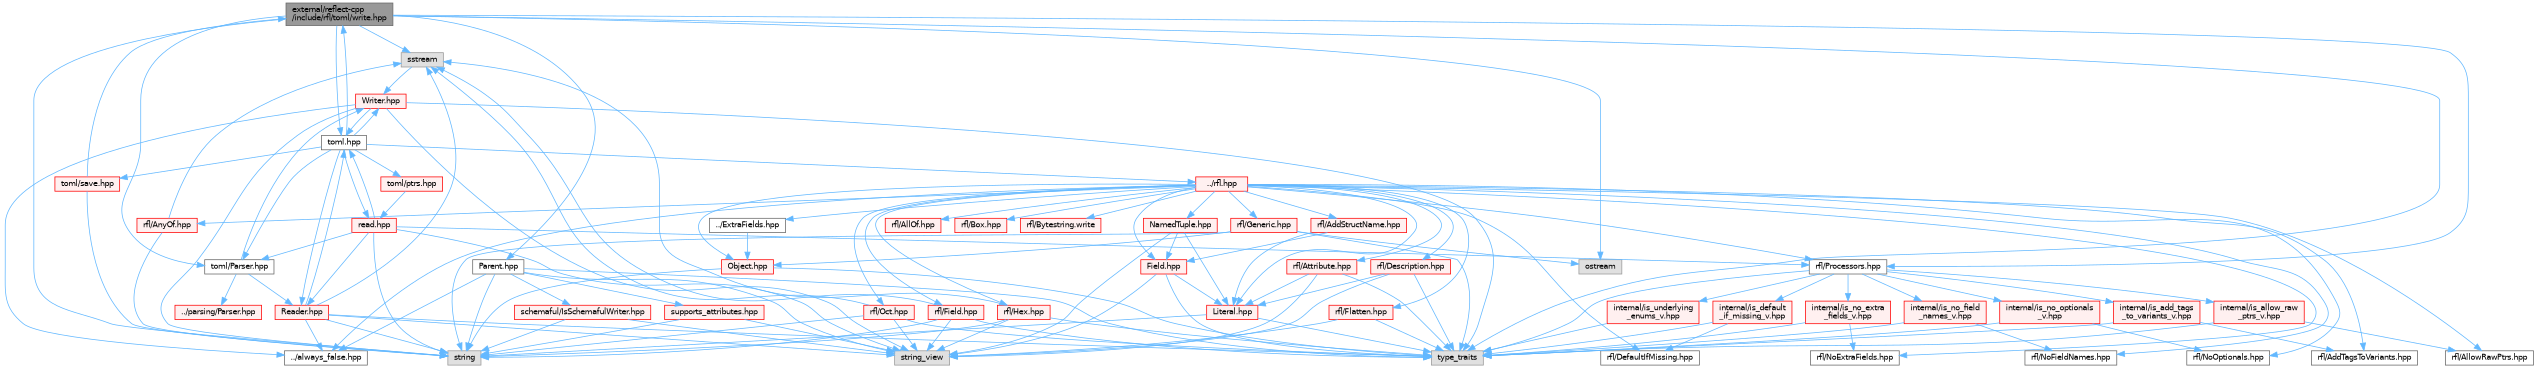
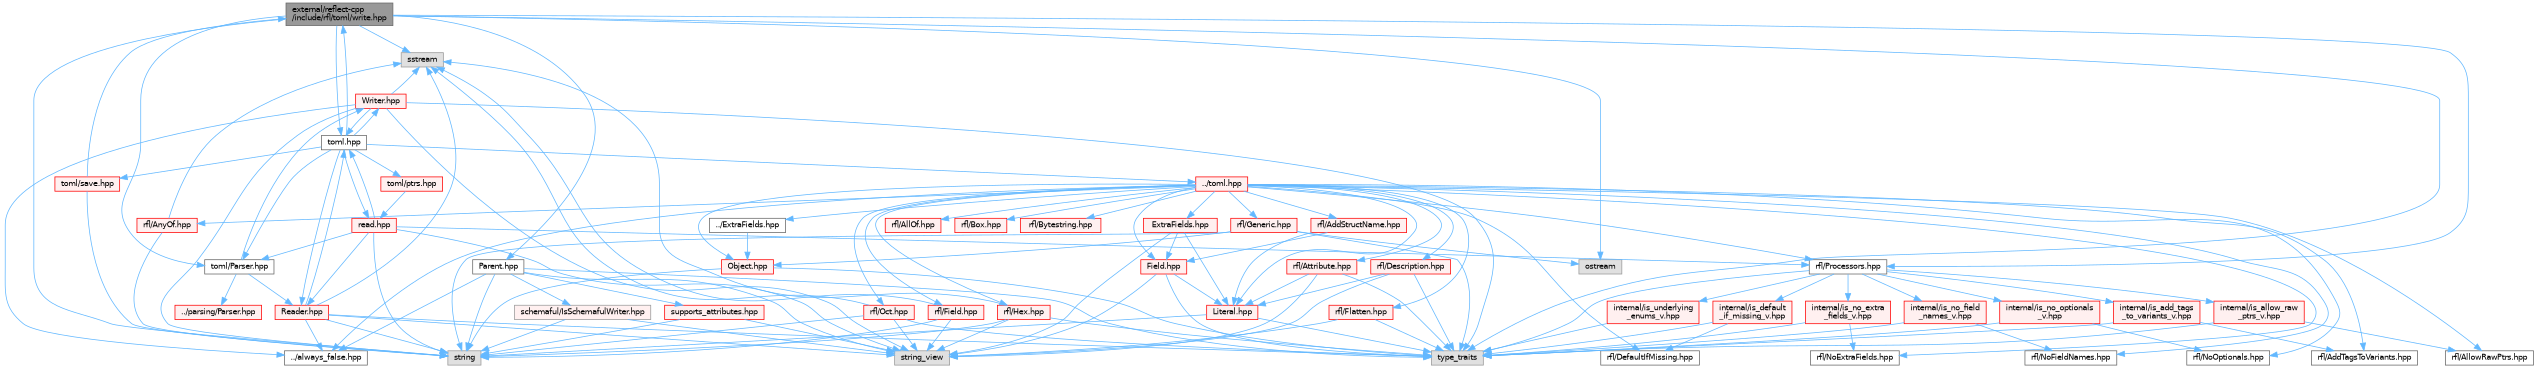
  digraph {
    node [color=red fillcolor="#FFF0F0" fontname=Helvetica fontsize=10 shape=box style=filled]
    edge [color=steelblue1 fontname=Helvetica fontsize=10 labelfontname=Helvetica labelfontsize=10 style=solid]
    n1 [color=gray40 fillcolor=grey60 fontcolor=black height=0.2 label="external/reflect-cpp\l/include/rfl/toml/write.hpp" width=0.4]
    n2 [color=grey60 fillcolor="#E0E0E0" height=0.2 label=ostream width=0.4]
    n3 [color=grey60 fillcolor="#E0E0E0" height=0.2 label=sstream width=0.4]
    n4 [color=grey60 fillcolor="#E0E0E0" height=0.2 label=string width=0.4]
    n5 [color=grey40 fillcolor=white height=0.2 label="toml.hpp" width=0.4]
    n6 [color=grey60 fillcolor="#E0E0E0" height=0.2 label=type_traits width=0.4]
    n7 [color=grey40 fillcolor=white height=0.2 label="rfl/Processors.hpp" width=0.4]
    n8 [color=grey40 fillcolor=white height=0.2 label="toml/Parser.hpp" width=0.4]
    n9 [color=grey40 fillcolor=white height=0.2 label="Parent.hpp" width=0.4]
-   n10 [height=0.2 label="../rfl.hpp" width=0.4]
+   n10 [height=0.2 label="../toml.hpp" width=0.4]
    n11 [height=0.2 label="Reader.hpp" width=0.4]
    n12 [height=0.2 label="Writer.hpp" width=0.4]
    n13 [height=0.2 label="toml/ptrs.hpp" width=0.4]
    n14 [height=0.2 label="read.hpp" width=0.4]
    n15 [height=0.2 label="toml/save.hpp" width=0.4]
    n16 [height=0.2 label="internal/is_add_tags\l_to_variants_v.hpp" width=0.4]
    n17 [height=0.2 label="internal/is_allow_raw\l_ptrs_v.hpp" width=0.4]
    n18 [height=0.2 label="internal/is_default\l_if_missing_v.hpp" width=0.4]
    n19 [height=0.2 label="internal/is_no_extra\l_fields_v.hpp" width=0.4]
    n20 [height=0.2 label="internal/is_no_field\l_names_v.hpp" width=0.4]
    n21 [height=0.2 label="internal/is_no_optionals\l_v.hpp" width=0.4]
    n22 [height=0.2 label="internal/is_underlying\l_enums_v.hpp" width=0.4]
    n23 [height=0.2 label="../parsing/Parser.hpp" width=0.4]
    n24 [color=grey40 fillcolor=white height=0.2 label="../always_false.hpp" width=0.4]
    n25 [color=grey60 fillcolor="#E0E0E0" height=0.2 label=string_view width=0.4]
-   n26 [height=0.2 label="schemaful/IsSchemafulWriter.hpp" width=0.4]
+   n26 [color=grey60 height=0.2 label="schemaful/IsSchemafulWriter.hpp" width=0.4]
    n27 [height=0.2 label="supports_attributes.hpp" width=0.4]
    n28 [height=0.2 label="rfl/AddStructName.hpp" width=0.4]
    n29 [height=0.2 label="Field.hpp" width=0.4]
    n30 [height=0.2 label="Literal.hpp" width=0.4]
    n31 [color=grey40 fillcolor=white height=0.2 label="rfl/AddTagsToVariants.hpp" width=0.4]
    n32 [height=0.2 label="rfl/AllOf.hpp" width=0.4]
    n33 [color=grey40 fillcolor=white height=0.2 label="rfl/AllowRawPtrs.hpp" width=0.4]
    n34 [height=0.2 label="rfl/AnyOf.hpp" width=0.4]
    n35 [height=0.2 label="rfl/Attribute.hpp" width=0.4]
    n36 [height=0.2 label="rfl/Field.hpp" width=0.4]
    n37 [height=0.2 label="rfl/Box.hpp" width=0.4]
-   n38 [height=0.2 label="rfl/Bytestring.write" width=0.4]
+   n38 [height=0.2 label="rfl/Bytestring.hpp" width=0.4]
    n39 [color=grey40 fillcolor=white height=0.2 label="rfl/DefaultIfMissing.hpp" width=0.4]
    n40 [height=0.2 label="rfl/Description.hpp" width=0.4]
    n41 [color=grey40 fillcolor=white height=0.2 label="../ExtraFields.hpp" width=0.4]
    n42 [height=0.2 label="Object.hpp" width=0.4]
    n43 [height=0.2 label="rfl/Flatten.hpp" width=0.4]
    n44 [height=0.2 label="rfl/Generic.hpp" width=0.4]
    n45 [height=0.2 label="rfl/Hex.hpp" width=0.4]
-   n46 [height=0.2 label="NamedTuple.hpp" width=0.4]
+   n46 [height=0.2 label="ExtraFields.hpp" width=0.4]
    n47 [color=grey40 fillcolor=white height=0.2 label="rfl/NoExtraFields.hpp" width=0.4]
    n48 [color=grey40 fillcolor=white height=0.2 label="rfl/NoFieldNames.hpp" width=0.4]
    n49 [color=grey40 fillcolor=white height=0.2 label="rfl/NoOptionals.hpp" width=0.4]
    n50 [height=0.2 label="rfl/Oct.hpp" width=0.4]
    n1 -> n2
    n1 -> n3
    n1 -> n4
    n1 -> n5
    n1 -> n6
    n1 -> n7
    n1 -> n8
    n1 -> n9
    n5 -> n1
    n5 -> n8
    n5 -> n10
    n5 -> n11
    n5 -> n12
    n5 -> n13
    n5 -> n14
    n5 -> n15
    n7 -> n6
    n7 -> n16
    n7 -> n17
    n7 -> n18
    n7 -> n19
    n7 -> n20
    n7 -> n21
    n7 -> n22
    n8 -> n11
    n8 -> n12
    n8 -> n23
    n9 -> n4
    n9 -> n6
    n9 -> n24
    n9 -> n25
    n9 -> n26
    n9 -> n27
    n10 -> n7
    n10 -> n24
    n10 -> n28
    n10 -> n29
    n10 -> n30
    n10 -> n31
    n10 -> n32
    n10 -> n33
    n10 -> n34
    n10 -> n35
    n10 -> n36
    n10 -> n37
    n10 -> n38
    n10 -> n39
    n10 -> n40
    n10 -> n41
    n10 -> n42
    n10 -> n43
    n10 -> n44
    n10 -> n45
    n10 -> n46
    n10 -> n47
    n10 -> n48
    n10 -> n49
    n10 -> n50
    n11 -> n3
    n11 -> n4
    n11 -> n5
    n11 -> n6
    n11 -> n24
    n11 -> n25
-   n3 -> n12
+   n12 -> n3
    n12 -> n4
    n12 -> n5
    n12 -> n6
    n12 -> n24
    n12 -> n25
    n13 -> n14
    n14 -> n4
    n14 -> n5
    n14 -> n7
    n14 -> n8
    n14 -> n11
    n14 -> n25
    n15 -> n1
    n15 -> n4
    n16 -> n6
    n16 -> n31
    n17 -> n6
    n17 -> n33
    n18 -> n6
    n18 -> n39
    n19 -> n6
    n19 -> n47
    n20 -> n6
    n20 -> n48
    n21 -> n6
    n21 -> n49
    n22 -> n6
    n26 -> n4
    n26 -> n25
    n27 -> n4
    n27 -> n25
    n28 -> n29
    n28 -> n30
    n29 -> n6
    n29 -> n25
    n29 -> n30
    n30 -> n4
    n30 -> n6
    n34 -> n3
    n34 -> n4
    n35 -> n6
    n35 -> n25
    n35 -> n30
    n36 -> n3
    n36 -> n4
-   n36 -> n6
    n36 -> n25
    n40 -> n6
    n40 -> n25
    n40 -> n30
    n41 -> n42
    n42 -> n4
    n42 -> n6
    n43 -> n6
    n43 -> n25
    n44 -> n2
    n44 -> n4
    n44 -> n6
    n44 -> n42
    n45 -> n3
    n45 -> n4
    n45 -> n6
    n45 -> n25
    n46 -> n25
    n46 -> n29
    n46 -> n30
    n50 -> n3
    n50 -> n4
    n50 -> n6
    n50 -> n25
  }
